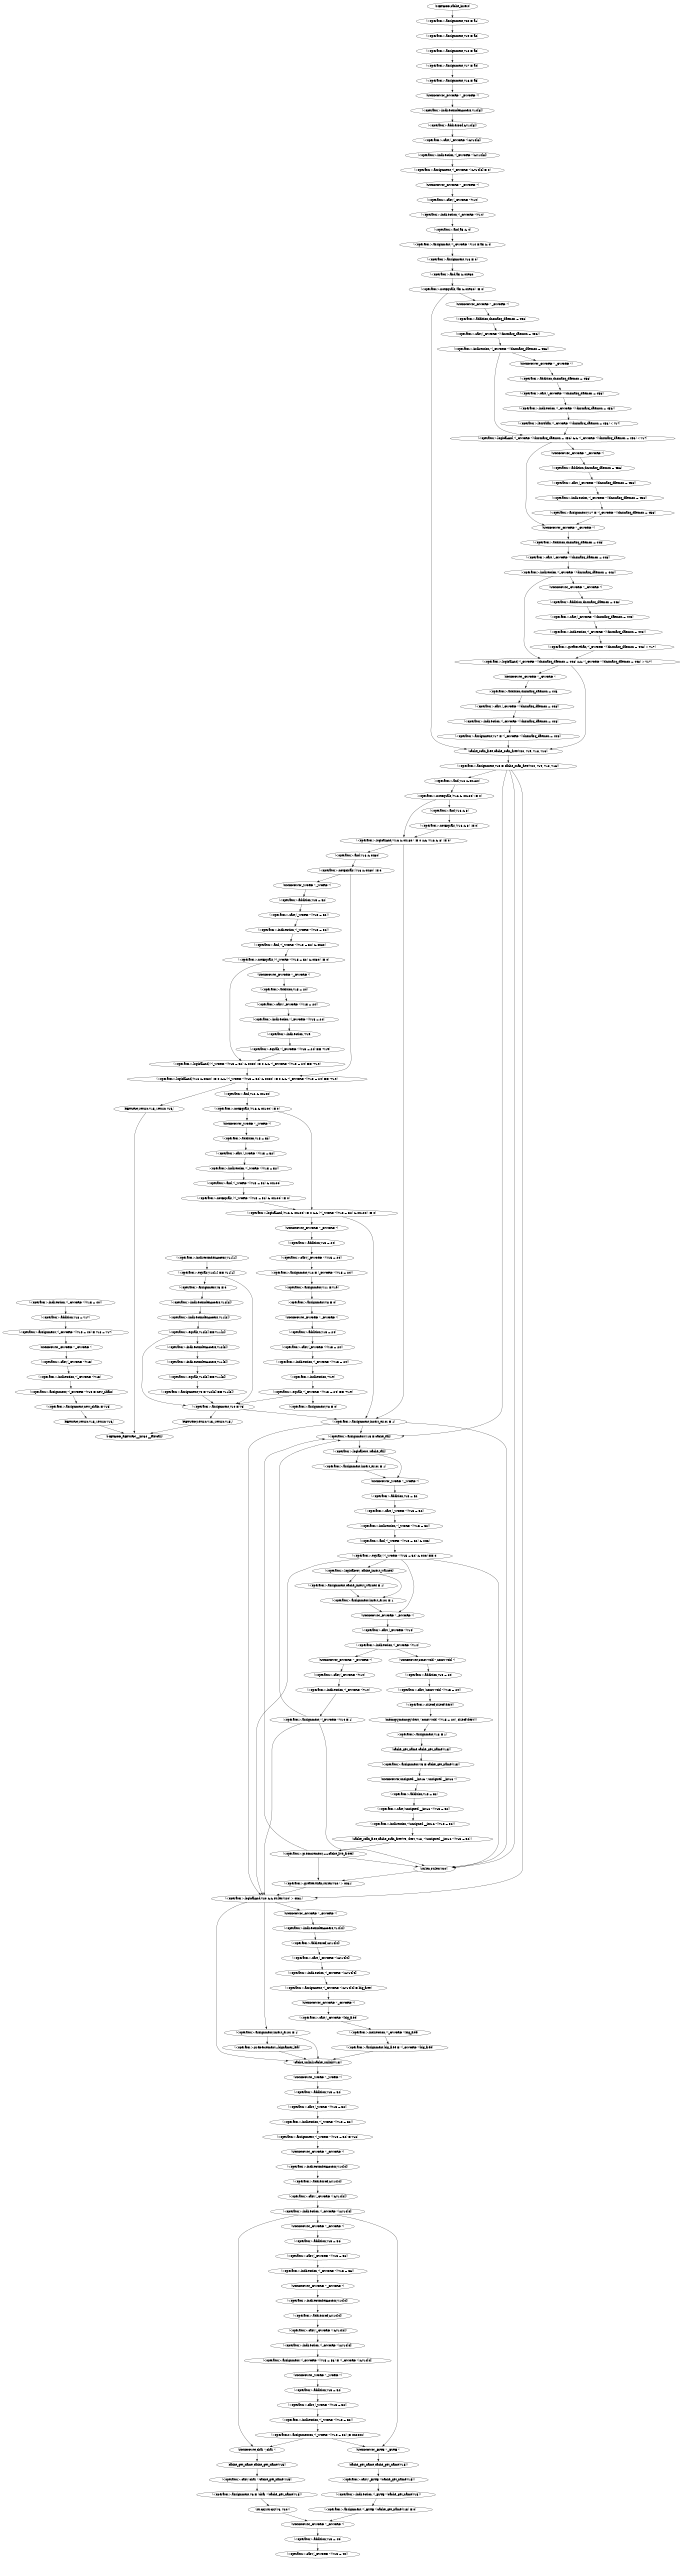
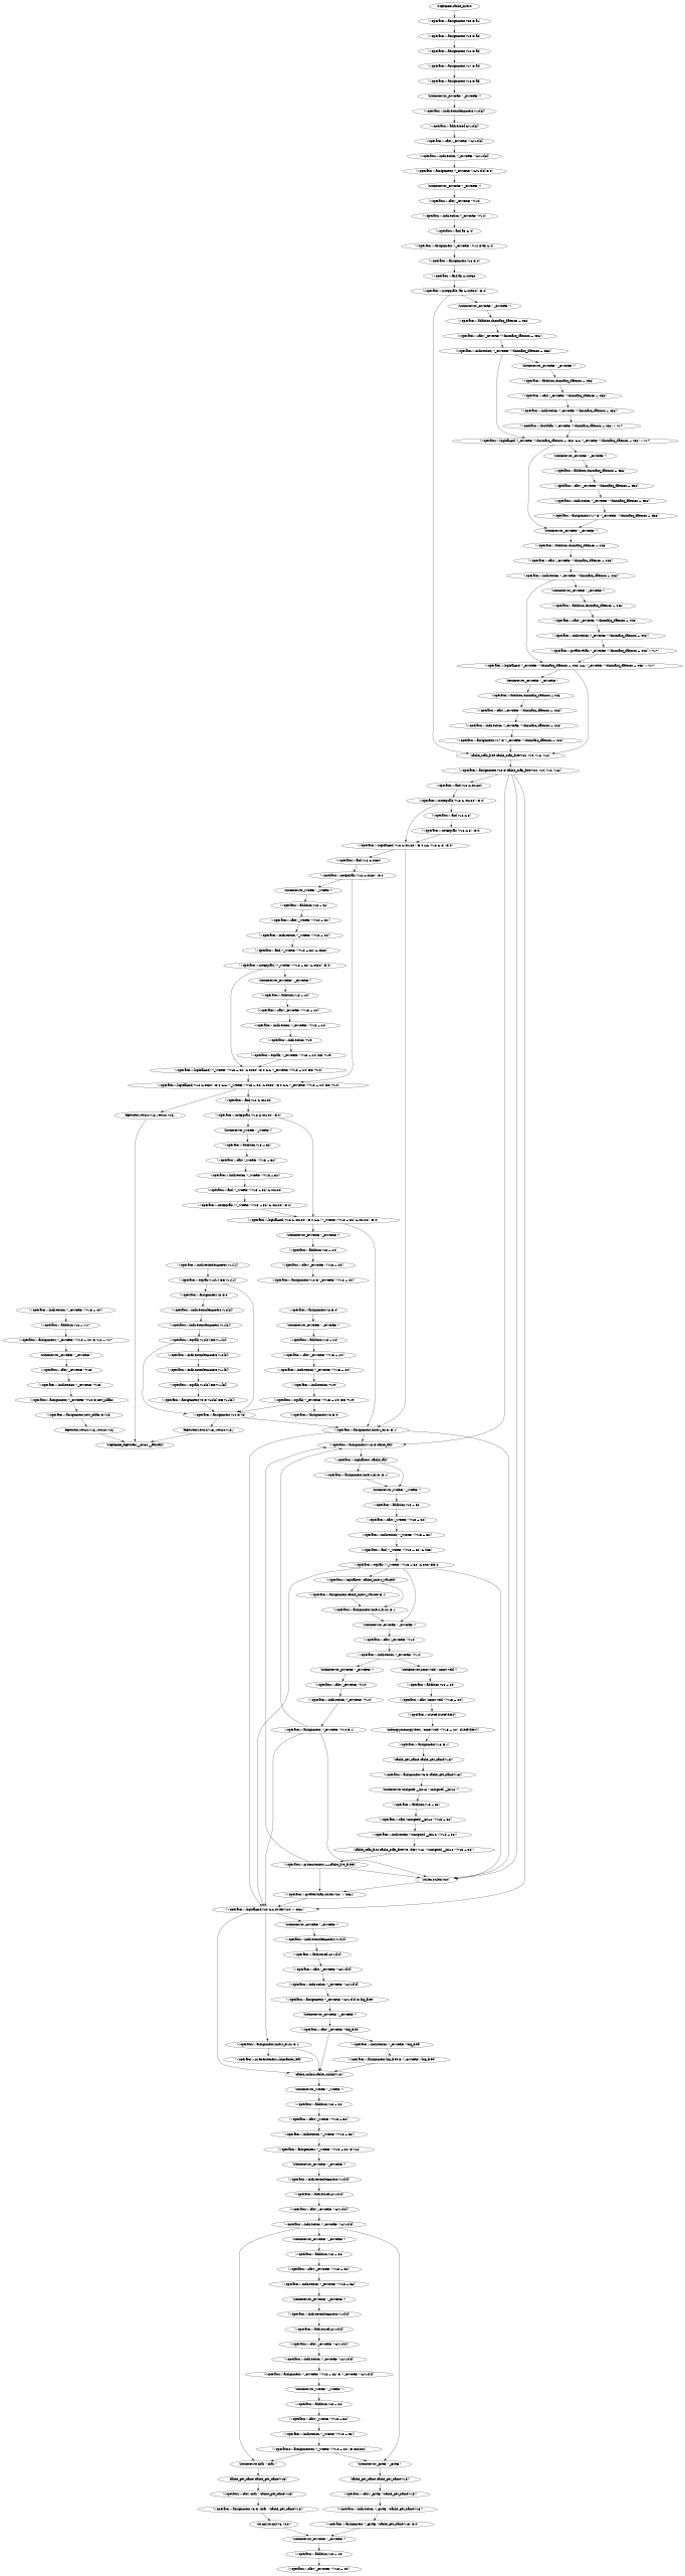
  digraph {
    n1 [label="(<operator>.assignment,v20 = a1)"]
    n2 [label="(<operator>.assignment,v19 = a2)"]
    n3 [label="(<operator>.assignment,v18 = a3)"]
    n4 [label="(<operator>.assignment,v17 = a4)"]
    n5 [label="(<operator>.assignment,v16 = a5)"]
    n6 [label="(UNKNOWN,_DWORD *,_DWORD *)"]
    n7 [label="(<operator>.indirectIndexAccess,v14[8])"]
    n8 [label="(<operator>.assignment,*(_DWORD *)&v14[8] = 0)"]
    n9 [label="(UNKNOWN,_QWORD *,_QWORD *)"]
    n10 [label="(<operator>.cast,(_QWORD *)v14)"]
    n11 [label="(<operator>.indirection,*(_DWORD *)&v14[8])"]
    n12 [label="(<operator>.cast,(_DWORD *)&v14[8])"]
    n13 [label="(<operator>.addressOf,&v14[8])"]
    n14 [label="(<operator>.assignment,*(_QWORD *)v14 = a5 & 4)"]
    n15 [label="(<operator>.assignment,v13 = 0)"]
    n16 [label="(<operator>.and,a5 & 0x980)"]
    n17 [label="(<operator>.indirection,*(_QWORD *)v14)"]
    n18 [label="(<operator>.and,a5 & 4)"]
    n19 [label="(<operator>.notEquals,(a5 & 0x980) != 0)"]
    n20 [label="(UNKNOWN,_QWORD *,_QWORD *)"]
    n21 [label="(cache_scan_free,cache_scan_free(v20, v19, v18, v16))"]
    n22 [label="(<operator>.addition,dnsmasq_daemon + 456)"]
    n23 [label="(<operator>.assignment,v15 = cache_scan_free(v20, v19, v18, v16))"]
    n24 [label="(<operator>.logicalAnd,*(_QWORD *)(dnsmasq_daemon + 456) && *(_QWORD *)(dnsmasq_daemon + 456) < v17)"]
    n25 [label="(UNKNOWN,_QWORD *,_QWORD *)"]
    n26 [label="(UNKNOWN,_QWORD *,_QWORD *)"]
    n27 [label="(<operator>.addition,dnsmasq_daemon + 456)"]
    n28 [label="(<operator>.addition,dnsmasq_daemon + 448)"]
    n29 [label="(<operator>.indirection,*(_QWORD *)(dnsmasq_daemon + 456))"]
    n30 [label="(UNKNOWN,_QWORD *,_QWORD *)"]
    n31 [label="(<operator>.addition,dnsmasq_daemon + 456)"]
    n32 [label="(<operator>.cast,(_QWORD *)(dnsmasq_daemon + 456))"]
    n33 [label="(<operator>.lessThan,*(_QWORD *)(dnsmasq_daemon + 456) < v17)"]
    n34 [label="(<operator>.indirection,*(_QWORD *)(dnsmasq_daemon + 456))"]
    n35 [label="(<operator>.cast,(_QWORD *)(dnsmasq_daemon + 456))"]
    n36 [label="(<operator>.assignment,v17 = *(_QWORD *)(dnsmasq_daemon + 456))"]
    n37 [label="(<operator>.indirection,*(_QWORD *)(dnsmasq_daemon + 456))"]
    n38 [label="(<operator>.cast,(_QWORD *)(dnsmasq_daemon + 456))"]
    n39 [label="(<operator>.logicalAnd,*(_QWORD *)(dnsmasq_daemon + 448) && *(_QWORD *)(dnsmasq_daemon + 448) > v17)"]
    n40 [label="(UNKNOWN,_QWORD *,_QWORD *)"]
    n41 [label="(<operator>.addition,dnsmasq_daemon + 448)"]
    n42 [label="(<operator>.indirection,*(_QWORD *)(dnsmasq_daemon + 448))"]
    n43 [label="(UNKNOWN,_QWORD *,_QWORD *)"]
    n44 [label="(<operator>.addition,dnsmasq_daemon + 448)"]
    n45 [label="(<operator>.cast,(_QWORD *)(dnsmasq_daemon + 448))"]
    n46 [label="(<operator>.greaterThan,*(_QWORD *)(dnsmasq_daemon + 448) > v17)"]
    n47 [label="(<operator>.indirection,*(_QWORD *)(dnsmasq_daemon + 448))"]
    n48 [label="(<operator>.cast,(_QWORD *)(dnsmasq_daemon + 448))"]
    n49 [label="(<operator>.assignment,v17 = *(_QWORD *)(dnsmasq_daemon + 448))"]
    n50 [label="(<operator>.indirection,*(_QWORD *)(dnsmasq_daemon + 448))"]
    n51 [label="(<operator>.cast,(_QWORD *)(dnsmasq_daemon + 448))"]
    n52 [label="(<operator>.and,v16 & 0x180)"]
    n53 [label="(<operator>.assignment,v15 = cache_tail)"]
    n54 [label="(<operator>.logicalAnd,v20 && strlen(v20) > 0x31)"]
    n55 [label="(strlen,strlen(v20))"]
    n56 [label="(<operator>.notEquals,(v16 & 0x180) != 0)"]
    n57 [label="(<operator>.logicalNot,!cache_tail)"]
    n58 [label="(UNKNOWN,_QWORD *,_QWORD *)"]
    n59 [label="(<operator>.assignment,insert_error = 1)"]
    n60 [label="(cache_unlink,cache_unlink(v15))"]
    n61 [label="(<operator>.greaterThan,strlen(v20) > 0x31)"]
    n62 [label="(<operator>.logicalAnd,(v16 & 0x180) != 0 && (v16 & 8) != 0)"]
    n63 [label="(<operator>.and,v16 & 0x80)"]
    n64 [label="(<operator>.assignment,insert_error = 1)"]
    n65 [label="(<operator>.notEquals,(v16 & 0x80) != 0)"]
    n66 [label="(<operator>.and,v16 & 8)"]
    n67 [label="(<operator>.notEquals,(v16 & 8) != 0)"]
    n68 [label="(<operator>.logicalAnd,(v16 & 0x80) != 0 && (*(_WORD *)(v15 + 52) & 0x80) != 0 && *(_DWORD *)(v15 + 24) == *v19)"]
    n69 [label="(RETURN,return v15;,return v15;)"]
    n70 [label="(<operator>.and,v16 & 0x100)"]
    n71 [label="(METHOD_RETURN,__int64 __fastcall)"]
    n72 [label="(<operator>.notEquals,(v16 & 0x100) != 0)"]
    n73 [label="(UNKNOWN,_WORD *,_WORD *)"]
    n74 [label="(<operator>.addition,v15 + 52)"]
    n75 [label="(<operator>.logicalAnd,(*(_WORD *)(v15 + 52) & 0x80) != 0 && *(_DWORD *)(v15 + 24) == *v19)"]
    n76 [label="(<operator>.notEquals,(*(_WORD *)(v15 + 52) & 0x80) != 0)"]
    n77 [label="(UNKNOWN,_DWORD *,_DWORD *)"]
    n78 [label="(<operator>.addition,v15 + 24)"]
    n79 [label="(<operator>.and,*(_WORD *)(v15 + 52) & 0x80)"]
    n80 [label="(<operator>.indirection,*(_WORD *)(v15 + 52))"]
    n81 [label="(<operator>.cast,(_WORD *)(v15 + 52))"]
    n82 [label="(<operator>.equals,*(_DWORD *)(v15 + 24) == *v19)"]
    n83 [label="(<operator>.indirection,*(_DWORD *)(v15 + 24))"]
    n84 [label="(<operator>.indirection,*v19)"]
    n85 [label="(<operator>.cast,(_DWORD *)(v15 + 24))"]
    n86 [label="(<operator>.logicalAnd,(v16 & 0x100) != 0 && (*(_WORD *)(v15 + 52) & 0x100) != 0)"]
    n87 [label="(UNKNOWN,_DWORD *,_DWORD *)"]
    n88 [label="(<operator>.addition,v15 + 24)"]
    n89 [label="(UNKNOWN,_WORD *,_WORD *)"]
    n90 [label="(<operator>.addition,v15 + 52)"]
    n91 [label="(<operator>.notEquals,(*(_WORD *)(v15 + 52) & 0x100) != 0)"]
    n92 [label="(<operator>.and,*(_WORD *)(v15 + 52) & 0x100)"]
    n93 [label="(<operator>.indirection,*(_WORD *)(v15 + 52))"]
    n94 [label="(<operator>.cast,(_WORD *)(v15 + 52))"]
    n95 [label="(<operator>.assignment,v12 = (_DWORD *)(v15 + 24))"]
-   n96 [label="(<operator>.assignment,v11 = v19)"]
    n97 [label="(<operator>.assignment,v8 = 0)"]
    n98 [label="(<operator>.cast,(_DWORD *)(v15 + 24))"]
    n99 [label="(UNKNOWN,_DWORD *,_DWORD *)"]
    n100 [label="(<operator>.addition,v15 + 24)"]
    n101 [label="(<operator>.equals,*(_DWORD *)(v15 + 24) == *v19)"]
    n102 [label="(<operator>.assignment,v8 = 0)"]
    n103 [label="(<operator>.assignment,v10 = v8)"]
    n104 [label="(RETURN,return v15;,return v15;)"]
    n105 [label="(<operator>.indirection,*(_DWORD *)(v15 + 24))"]
    n106 [label="(<operator>.indirection,*v19)"]
    n107 [label="(<operator>.cast,(_DWORD *)(v15 + 24))"]
    n108 [label="(<operator>.equals,v12[1] == v11[1])"]
    n109 [label="(<operator>.assignment,v8 = 0)"]
    n110 [label="(<operator>.indirectIndexAccess,v12[2])"]
    n111 [label="(<operator>.indirectIndexAccess,v11[1])"]
    n112 [label="(<operator>.indirectIndexAccess,v11[2])"]
    n113 [label="(<operator>.equals,v12[2] == v11[2])"]
    n114 [label="(<operator>.indirectIndexAccess,v12[3])"]
    n115 [label="(<operator>.indirectIndexAccess,v11[3])"]
    n116 [label="(<operator>.assignment,v8 = v12[3] == v11[3])"]
    n117 [label="(<operator>.equals,v12[3] == v11[3])"]
    n118 [label="(<operator>.assignment,insert_error = 1)"]
    n119 [label="(UNKNOWN,_WORD *,_WORD *)"]
    n120 [label="(<operator>.addition,v15 + 52)"]
    n121 [label="(<operator>.equals,(*(_WORD *)(v15 + 52) & 0xC) == 0)"]
    n122 [label="(<operator>.logicalNot,!cache_insert_warned)"]
    n123 [label="(UNKNOWN,_DWORD *,_DWORD *)"]
    n124 [label="(<operator>.assignment,cache_insert_warned = 1)"]
    n125 [label="(<operator>.assignment,insert_error = 1)"]
    n126 [label="(<operator>.cast,(_DWORD *)v14)"]
    n127 [label="(<operator>.and,*(_WORD *)(v15 + 52) & 0xC)"]
    n128 [label="(<operator>.indirection,*(_WORD *)(v15 + 52))"]
    n129 [label="(<operator>.cast,(_WORD *)(v15 + 52))"]
    n130 [label="(<operator>.indirection,*(_DWORD *)v14)"]
    n131 [label="(UNKNOWN,const void *,const void *)"]
    n132 [label="(UNKNOWN,_DWORD *,_DWORD *)"]
    n133 [label="(<operator>.addition,v15 + 24)"]
    n134 [label="(<operator>.cast,(_DWORD *)v14)"]
    n135 [label="(memcpy,memcpy(dest, (const void *)(v15 + 24), sizeof(dest)))"]
    n136 [label="(<operator>.assignment,v13 = 1)"]
    n137 [label="(cache_get_name,cache_get_name(v15))"]
    n138 [label="(<operator>.cast,(const void *)(v15 + 24))"]
    n139 [label="(<operator>.sizeOf,sizeof(dest))"]
    n140 [label="(<operator>.assignment,v5 = cache_get_name(v15))"]
    n141 [label="(UNKNOWN,unsigned __int16 *,unsigned __int16 *)"]
    n142 [label="(<operator>.addition,v15 + 52)"]
    n143 [label="(cache_scan_free,cache_scan_free(v5, dest, v18, *(unsigned __int16 *)(v15 + 52)))"]
    n144 [label="(<operator>.preIncrement,++cache_live_freed)"]
    n145 [label="(<operator>.indirection,*(unsigned __int16 *)(v15 + 52))"]
    n146 [label="(<operator>.cast,(unsigned __int16 *)(v15 + 52))"]
    n147 [label="(<operator>.assignment,*(_DWORD *)v14 = 1)"]
    n148 [label="(<operator>.indirection,*(_DWORD *)v14)"]
    n149 [label="(<operator>.indirectIndexAccess,v14[4])"]
    n150 [label="(<operator>.preDecrement,--bignames_left)"]
    n151 [label="(UNKNOWN,_WORD *,_WORD *)"]
    n152 [label="(<operator>.assignment,*(_QWORD *)&v14[4] = big_free)"]
    n153 [label="(UNKNOWN,_QWORD *,_QWORD *)"]
    n154 [label="(<operator>.cast,(_QWORD *)big_free)"]
    n155 [label="(<operator>.indirection,*(_QWORD *)&v14[4])"]
    n156 [label="(<operator>.cast,(_QWORD *)&v14[4])"]
    n157 [label="(<operator>.addressOf,&v14[4])"]
    n158 [label="(<operator>.assignment,big_free = *(_QWORD *)big_free)"]
    n159 [label="(<operator>.indirection,*(_QWORD *)big_free)"]
    n160 [label="(<operator>.addition,v15 + 52)"]
    n161 [label="(<operator>.assignment,*(_WORD *)(v15 + 52) = v16)"]
    n162 [label="(UNKNOWN,_QWORD *,_QWORD *)"]
    n163 [label="(<operator>.indirectIndexAccess,v14[4])"]
    n164 [label="(<operator>.indirection,*(_WORD *)(v15 + 52))"]
    n165 [label="(<operator>.cast,(_WORD *)(v15 + 52))"]
    n166 [label="(<operator>.indirection,*(_QWORD *)&v14[4])"]
    n167 [label="(UNKNOWN,_QWORD *,_QWORD *)"]
    n168 [label="(UNKNOWN,char *,char *)"]
    n169 [label="(UNKNOWN,_BYTE *,_BYTE *)"]
    n170 [label="(<operator>.addition,v15 + 56)"]
    n171 [label="(cache_get_name,cache_get_name(v15))"]
    n172 [label="(cache_get_name,cache_get_name(v15))"]
    n173 [label="(<operator>.cast,(_QWORD *)&v14[4])"]
    n174 [label="(<operator>.addressOf,&v14[4])"]
    n175 [label="(<operator>.assignment,*(_QWORD *)(v15 + 56) = *(_QWORD *)&v14[4])"]
    n176 [label="(UNKNOWN,_WORD *,_WORD *)"]
    n177 [label="(<operator>.addition,v15 + 52)"]
    n178 [label="(<operator>.indirection,*(_QWORD *)(v15 + 56))"]
    n179 [label="(UNKNOWN,_QWORD *,_QWORD *)"]
    n180 [label="(<operator>.indirectIndexAccess,v14[4])"]
    n181 [label="(<operator>.cast,(_QWORD *)(v15 + 56))"]
    n182 [label="(<operator>.indirection,*(_QWORD *)&v14[4])"]
    n183 [label="(<operator>.cast,(_QWORD *)&v14[4])"]
    n184 [label="(<operator>.addressOf,&v14[4])"]
    n185 [label="(<operators>.assignmentOr,*(_WORD *)(v15 + 52) |= 0x200u)"]
    n186 [label="(<operator>.indirection,*(_WORD *)(v15 + 52))"]
    n187 [label="(<operator>.cast,(_WORD *)(v15 + 52))"]
    n188 [label="(<operator>.assignment,v6 = (char *)cache_get_name(v15))"]
    n189 [label="(strcpy,strcpy(v6, v20))"]
    n190 [label="(UNKNOWN,_QWORD *,_QWORD *)"]
    n191 [label="(<operator>.cast,(char *)cache_get_name(v15))"]
    n192 [label="(<operator>.addition,v15 + 40)"]
    n193 [label="(<operator>.assignment,*(_BYTE *)cache_get_name(v15) = 0)"]
    n194 [label="(<operator>.indirection,*(_BYTE *)cache_get_name(v15))"]
    n195 [label="(<operator>.cast,(_BYTE *)cache_get_name(v15))"]
    n196 [label="(<operator>.assignment,*(_QWORD *)(v15 + 40) = v18 + v17)"]
    n197 [label="(UNKNOWN,_QWORD *,_QWORD *)"]
    n198 [label="(<operator>.cast,(_QWORD *)v15)"]
    n199 [label="(<operator>.indirection,*(_QWORD *)(v15 + 40))"]
    n200 [label="(<operator>.addition,v18 + v17)"]
    n201 [label="(<operator>.cast,(_QWORD *)(v15 + 40))"]
    n202 [label="(<operator>.assignment,*(_QWORD *)v15 = new_chain)"]
    n203 [label="(<operator>.assignment,new_chain = v15)"]
    n204 [label="(RETURN,return v15;,return v15;)"]
    n205 [label="(<operator>.indirection,*(_QWORD *)v15)"]
    n206 [label="(METHOD,cache_insert)"]
    n1 -> n2
+   n2 -> n3
    n3 -> n4
    n4 -> n5
    n5 -> n6
    n6 -> n7
    n7 -> n13
    n8 -> n9
    n9 -> n10
    n10 -> n17
    n11 -> n8
    n12 -> n11
    n13 -> n12
    n14 -> n15
    n15 -> n16
    n16 -> n19
    n17 -> n18
    n18 -> n14
    n19 -> n20
    n19 -> n21
    n20 -> n22
    n21 -> n23
    n22 -> n32
    n23 -> n52
    n23 -> n53
    n23 -> n54
    n23 -> n55
    n24 -> n25
    n24 -> n26
    n25 -> n27
    n26 -> n28
    n27 -> n38
    n28 -> n45
    n29 -> n24
    n29 -> n30
    n30 -> n31
    n31 -> n35
    n32 -> n29
    n33 -> n24
    n34 -> n33
    n35 -> n34
    n36 -> n26
    n37 -> n36
    n38 -> n37
    n39 -> n21
    n39 -> n40
    n40 -> n41
    n41 -> n51
    n42 -> n39
    n42 -> n43
    n43 -> n44
    n44 -> n48
    n45 -> n42
    n46 -> n39
    n47 -> n46
    n48 -> n47
    n49 -> n21
    n50 -> n49
    n51 -> n50
    n52 -> n56
    n53 -> n57
    n54 -> n58
    n54 -> n59
    n54 -> n60
    n55 -> n61
    n56 -> n62
    n56 -> n66
    n57 -> n118
    n57 -> n119
    n58 -> n149
    n59 -> n60
    n59 -> n150
    n60 -> n151
    n61 -> n54
    n62 -> n63
    n62 -> n64
    n63 -> n65
    n64 -> n53
    n64 -> n54
    n64 -> n55
    n65 -> n68
    n65 -> n73
    n66 -> n67
    n67 -> n62
    n68 -> n69
    n68 -> n70
    n69 -> n71
    n70 -> n72
    n72 -> n86
    n72 -> n89
    n73 -> n74
    n74 -> n81
    n75 -> n68
    n76 -> n75
    n76 -> n77
    n77 -> n78
    n78 -> n85
-   n79 -> n76
    n80 -> n79
    n81 -> n80
    n82 -> n75
    n83 -> n84
    n84 -> n82
    n85 -> n83
    n86 -> n64
    n86 -> n87
    n87 -> n88
    n88 -> n98
    n89 -> n90
    n90 -> n94
    n91 -> n86
    n92 -> n91
    n93 -> n92
    n94 -> n93
-   n95 -> n96
-   n96 -> n97
    n97 -> n99
    n98 -> n95
    n99 -> n100
    n100 -> n107
    n101 -> n102
    n101 -> n103
    n103 -> n64
    n103 -> n104
    n104 -> n71
    n105 -> n106
    n106 -> n101
    n107 -> n105
    n108 -> n103
    n108 -> n109
    n109 -> n110
    n110 -> n112
    n111 -> n108
    n112 -> n113
    n113 -> n103
    n113 -> n114
    n114 -> n115
    n115 -> n117
    n116 -> n103
    n117 -> n116
    n118 -> n119
    n119 -> n120
    n120 -> n129
    n121 -> n54
    n121 -> n55
    n121 -> n122
    n121 -> n123
    n122 -> n124
    n122 -> n125
    n123 -> n126
    n124 -> n125
    n125 -> n123
    n126 -> n130
    n127 -> n121
    n128 -> n127
    n129 -> n128
    n130 -> n131
    n130 -> n132
    n131 -> n133
    n132 -> n134
    n133 -> n138
    n134 -> n148
    n135 -> n136
    n136 -> n137
    n137 -> n140
    n138 -> n139
    n139 -> n135
    n140 -> n141
    n141 -> n142
    n142 -> n146
    n143 -> n144
    n144 -> n53
    n144 -> n55
    n144 -> n61
    n145 -> n143
    n146 -> n145
    n147 -> n53
    n147 -> n54
    n147 -> n55
    n148 -> n147
    n149 -> n157
-   n150 -> n60
+   n154 -> n60
    n151 -> n160
    n152 -> n153
    n153 -> n154
    n154 -> n159
    n155 -> n152
    n156 -> n155
    n157 -> n156
    n158 -> n60
    n159 -> n158
    n160 -> n165
    n161 -> n162
    n162 -> n163
    n163 -> n174
    n164 -> n161
    n165 -> n164
    n166 -> n167
    n166 -> n168
    n166 -> n169
    n167 -> n170
    n168 -> n171
    n169 -> n172
    n170 -> n181
    n171 -> n191
    n172 -> n195
    n173 -> n166
    n174 -> n173
    n175 -> n176
    n176 -> n177
    n177 -> n187
    n178 -> n179
    n179 -> n180
    n180 -> n184
    n181 -> n178
    n182 -> n175
    n183 -> n182
    n184 -> n183
    n185 -> n168
    n185 -> n169
    n186 -> n185
    n187 -> n186
    n188 -> n189
    n189 -> n190
    n190 -> n192
    n191 -> n188
    n192 -> n201
    n193 -> n190
    n194 -> n193
    n195 -> n194
    n196 -> n197
    n197 -> n198
    n198 -> n205
    n199 -> n200
    n200 -> n196
    n202 -> n203
    n203 -> n204
    n204 -> n71
    n205 -> n202
    n206 -> n1
  }
